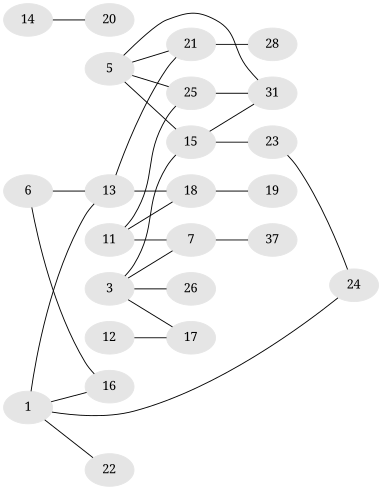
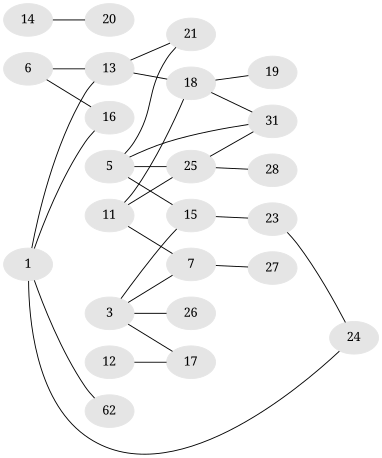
  graph {
    fontname="Noto Serif"
    rankdir=LR
    node [color=gray90 fontname="Noto Serif" style=filled]
    edge [fontname="Noto Serif" weight=1.0]
    1
    13
    16
-   22
+   22 [label=62]
    24
    21
    18
    3
    7
    15
    17
    26
    5
    25
    31
-   27 [label=37]
+   27
    23
    28
    6
    19
    11
    12
    14
    20
    1 -- 13
    1 -- 16
    1 -- 22
    1 -- 24
    13 -- 21
    13 -- 18
    18 -- 19
    3 -- 7
    3 -- 15
    3 -- 17 [weight=3.0]
    3 -- 26 [weight=2.0]
    7 -- 27
-   15 -- 31
+   18 -- 31
    15 -- 23
    5 -- 21 [weight=2.0]
    5 -- 15
    5 -- 25 [weight=2.0]
    5 -- 31
    25 -- 31
-   21 -- 28
+   25 -- 28
    23 -- 24
    6 -- 13 [weight=2.0]
    6 -- 16
    11 -- 18
    11 -- 7
    11 -- 25
    12 -- 17
    14 -- 20
  }
